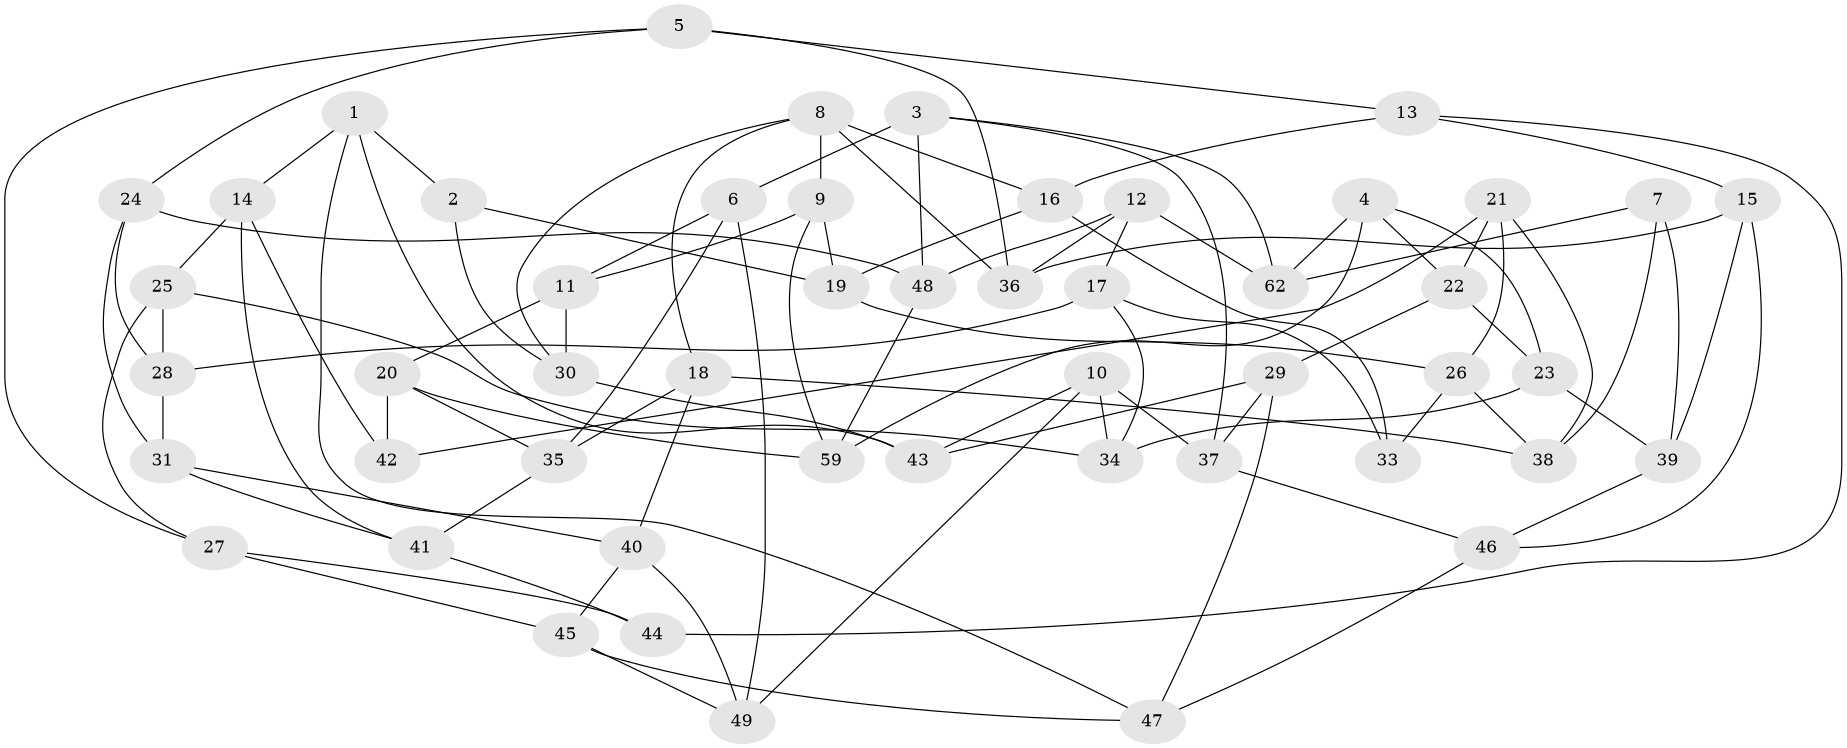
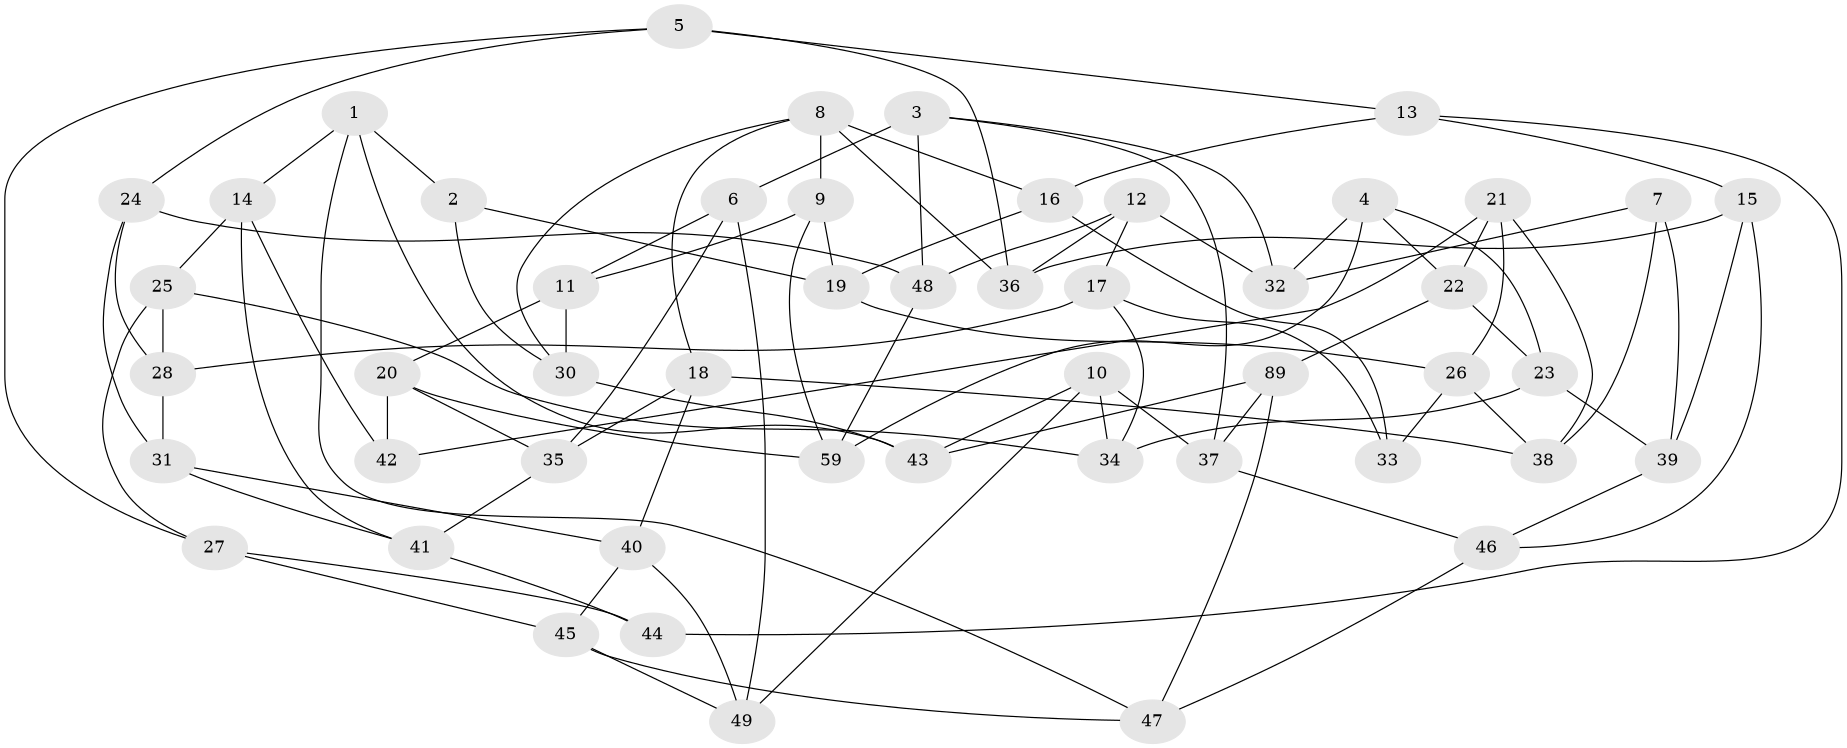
  graph {
    node [color=gray90 style=filled]
    1
    2
    14
    43
    47
    19
    30
    42
    25
    41
    9
    n12 [label=59]
    11
    26
    3
    6
-   32 [label=62]
+   32
    37
    48
    35
    49
    46
    4
    22
    23
-   29
+   29 [label=89]
    39
    34
    5
    13
    24
    27
    36
    16
    15
    44
    28
    31
    45
    20
    7
    38
    8
    18
    33
    40
    10
    12
    17
    21
    1 -- 2
    1 -- 14
    1 -- 43
    1 -- 47
    2 -- 19
    2 -- 30
    14 -- 42
    14 -- 25
    14 -- 41
    19 -- 26
    30 -- 43
    25 -- 34
    25 -- 27
    25 -- 28
    41 -- 44
    9 -- 19
    9 -- n12
    9 -- 11
    11 -- 30
    11 -- 20
    26 -- 38
    26 -- 33
    3 -- 6
    3 -- 32
    3 -- 37
    3 -- 48
    6 -- 11
    6 -- 35
    6 -- 49
    37 -- 46
    48 -- n12
    35 -- 41
    46 -- 47
    4 -- n12
    4 -- 32
    4 -- 22
    4 -- 23
    22 -- 23
    22 -- 29
    23 -- 39
    23 -- 34
    29 -- 43
    29 -- 47
    29 -- 37
    39 -- 46
    5 -- 13
    5 -- 24
    5 -- 27
    5 -- 36
    13 -- 16
    13 -- 15
    13 -- 44
    24 -- 48
    24 -- 28
    24 -- 31
    27 -- 44
    27 -- 45
    16 -- 19
    16 -- 33
    15 -- 46
    15 -- 39
    15 -- 36
    28 -- 31
    31 -- 41
    31 -- 40
    45 -- 47
    45 -- 49
    20 -- 42
    20 -- n12
    20 -- 35
    7 -- 32
    7 -- 39
    7 -- 38
    8 -- 30
    8 -- 9
    8 -- 36
    8 -- 16
    8 -- 18
    18 -- 35
    18 -- 38
    18 -- 40
    40 -- 49
    40 -- 45
    10 -- 43
    10 -- 37
    10 -- 49
    10 -- 34
    12 -- 32
    12 -- 48
    12 -- 36
    12 -- 17
    17 -- 34
    17 -- 28
    17 -- 33
    21 -- 42
    21 -- 26
    21 -- 22
    21 -- 38
  }
